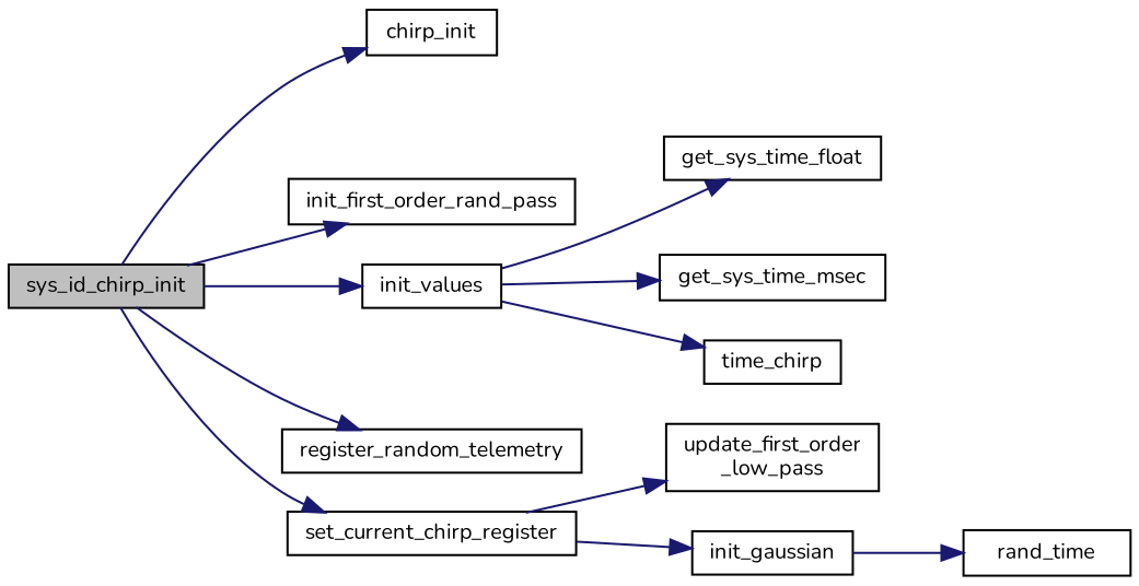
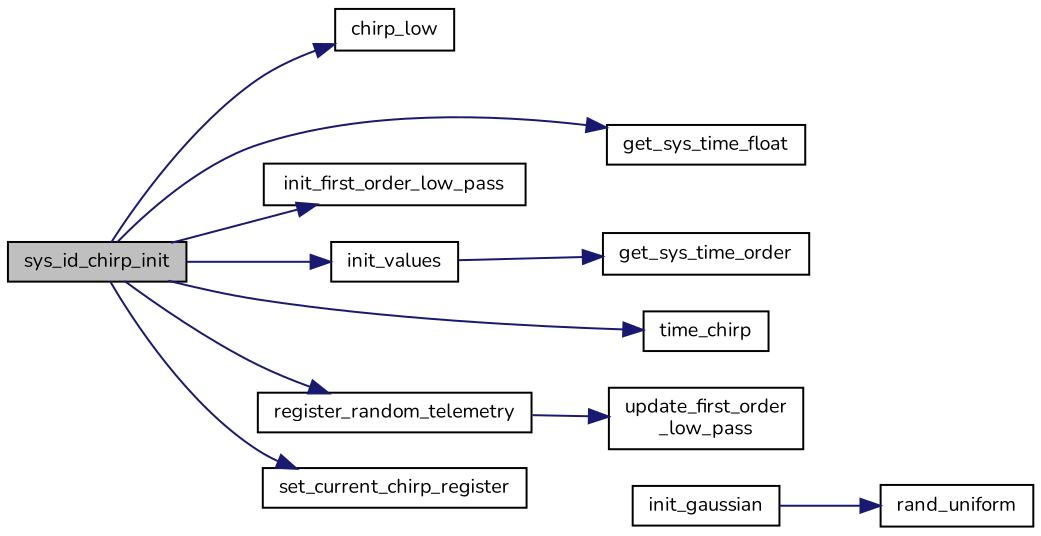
  digraph {
    fontname=Nunito
    rankdir=LR
    node [color=black fillcolor=white fontname=Nunito fontsize=10 shape=record style=filled]
    edge [color=midnightblue fontname=Nunito fontsize=10 labelfontname=FreeSans labelfontsize=10 style=solid]
    n1 [fillcolor=grey75 fontcolor=black height=0.2 label=sys_id_chirp_init width=0.4]
-   n2 [height=0.2 label=chirp_init width=0.4]
+   n2 [height=0.2 label=chirp_low width=0.4]
    n3 [height=0.2 label=get_sys_time_float width=0.4]
-   n4 [height=0.2 label=init_first_order_rand_pass width=0.4]
+   n4 [height=0.2 label=init_first_order_low_pass width=0.4]
    n5 [height=0.2 label=init_values width=0.4]
    n6 [height=0.2 label=register_random_telemetry width=0.4]
    n7 [height=0.2 label=time_chirp width=0.4]
    n8 [height=0.2 label=set_current_chirp_register width=0.4]
-   n9 [height=0.2 label=get_sys_time_msec width=0.4]
+   n9 [height=0.2 label=get_sys_time_order width=0.4]
    n10 [height=0.2 label=init_gaussian width=0.4]
    n11 [height=0.2 label="update_first_order\l_low_pass" width=0.4]
-   n12 [height=0.2 label=rand_time width=0.4]
+   n12 [height=0.2 label=rand_uniform width=0.4]
    n1 -> n2
-   n5 -> n3
+   n1 -> n3
    n1 -> n4
    n1 -> n5
    n1 -> n6
-   n5 -> n7
+   n1 -> n7
    n1 -> n8
    n5 -> n9
-   n8 -> n10
-   n8 -> n11
+   n6 -> n11
    n10 -> n12
  }
